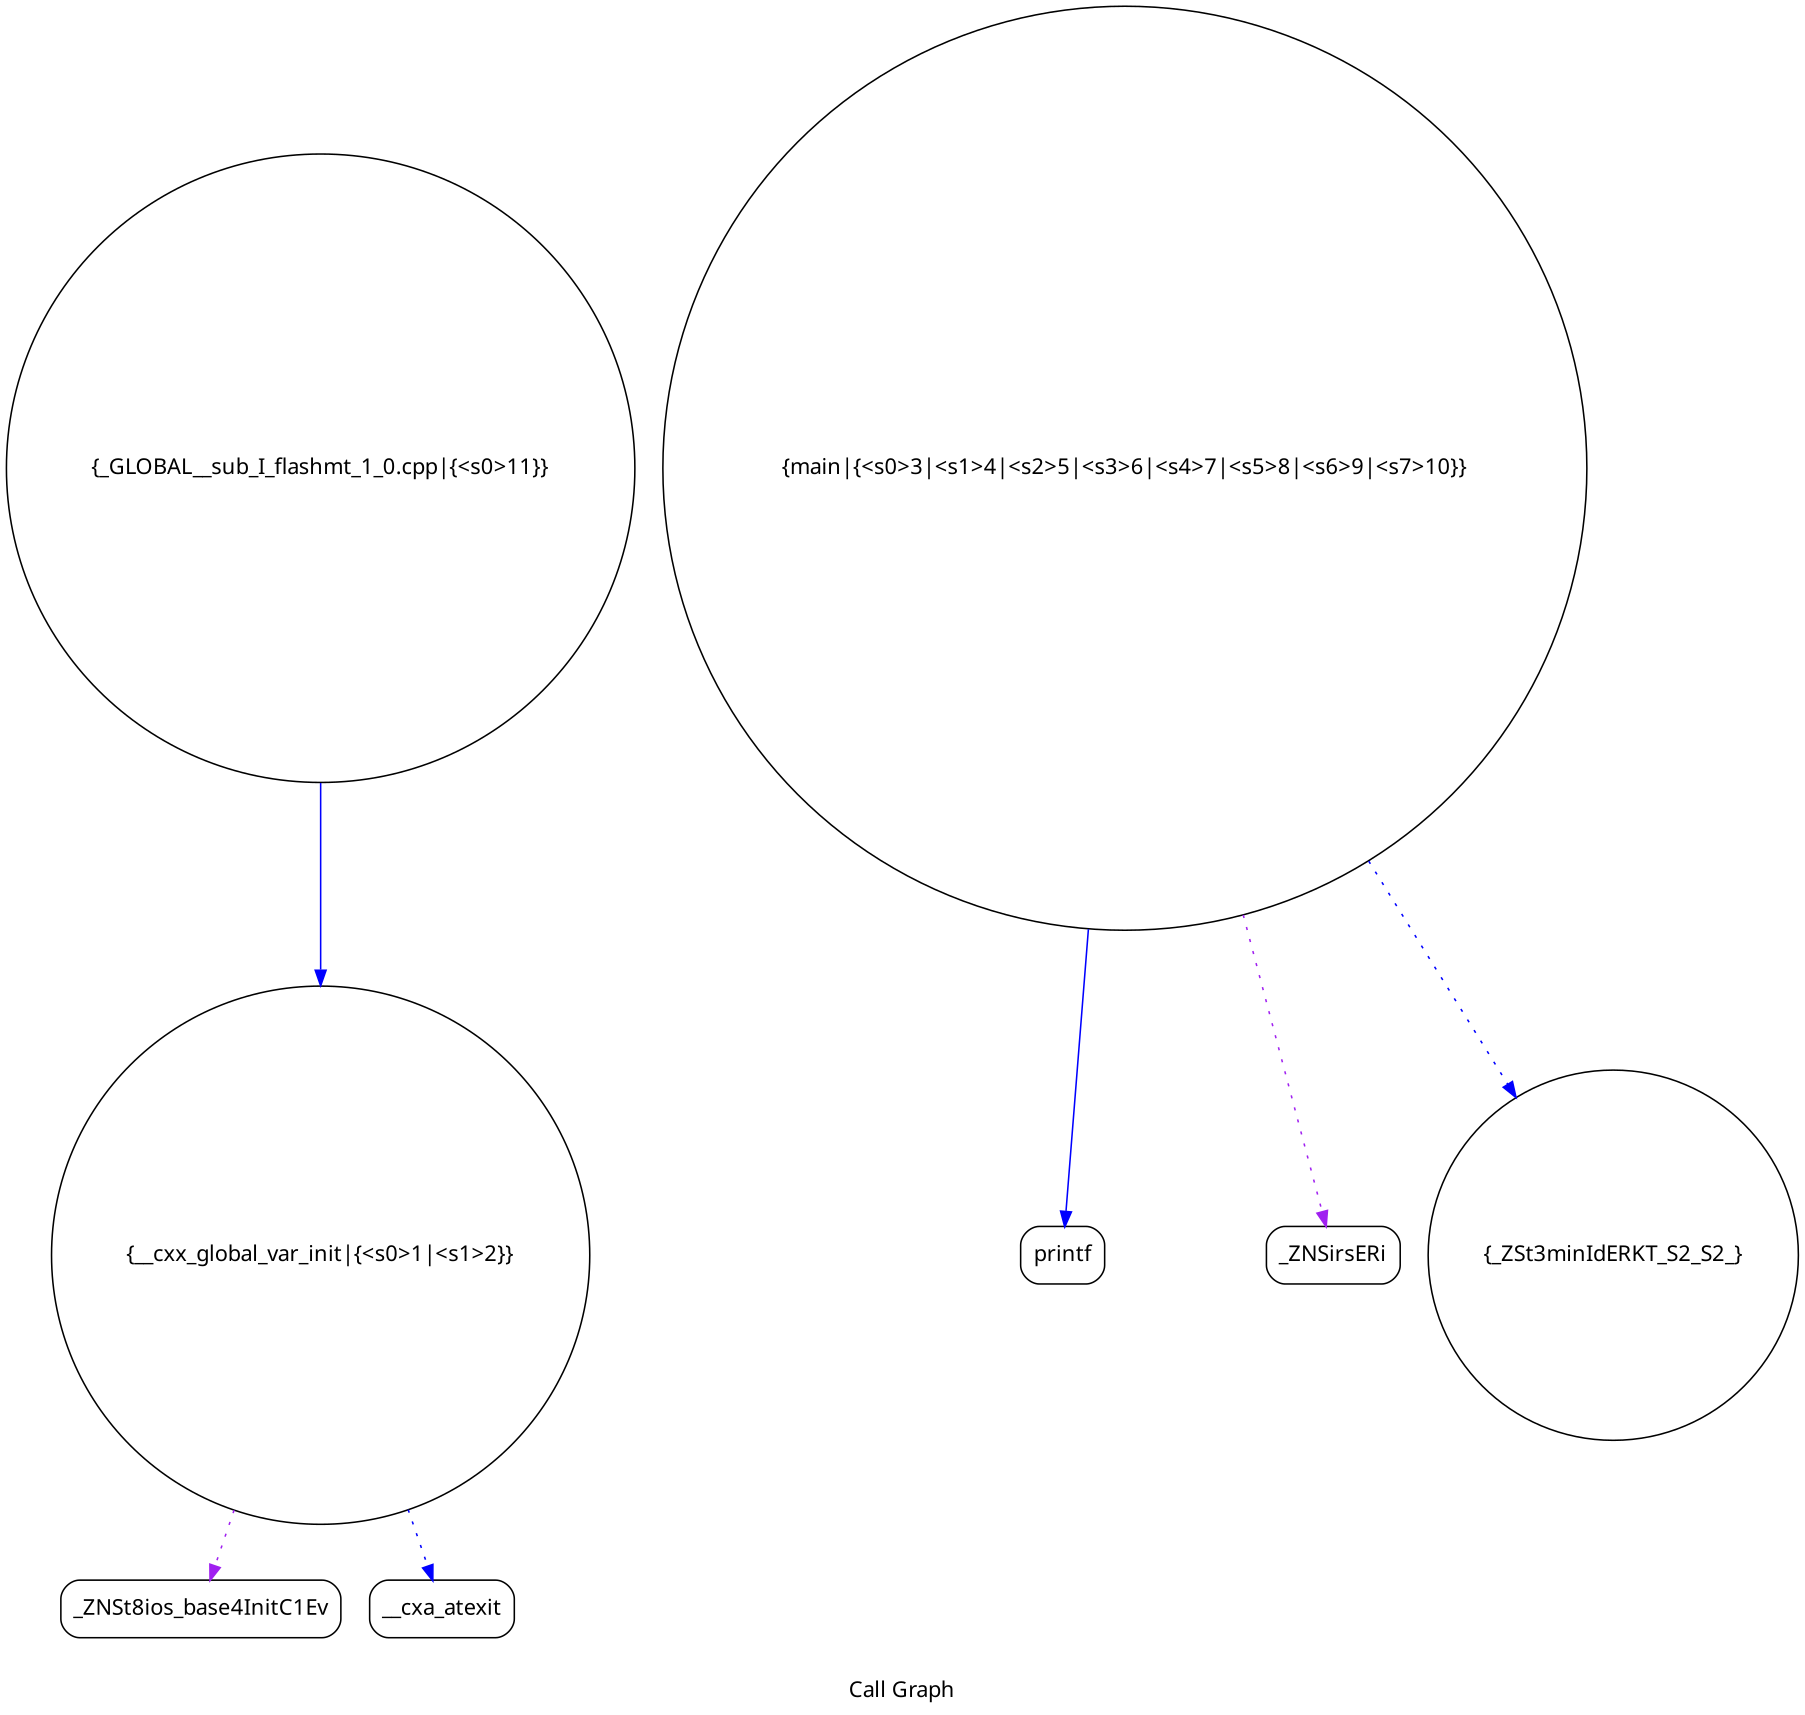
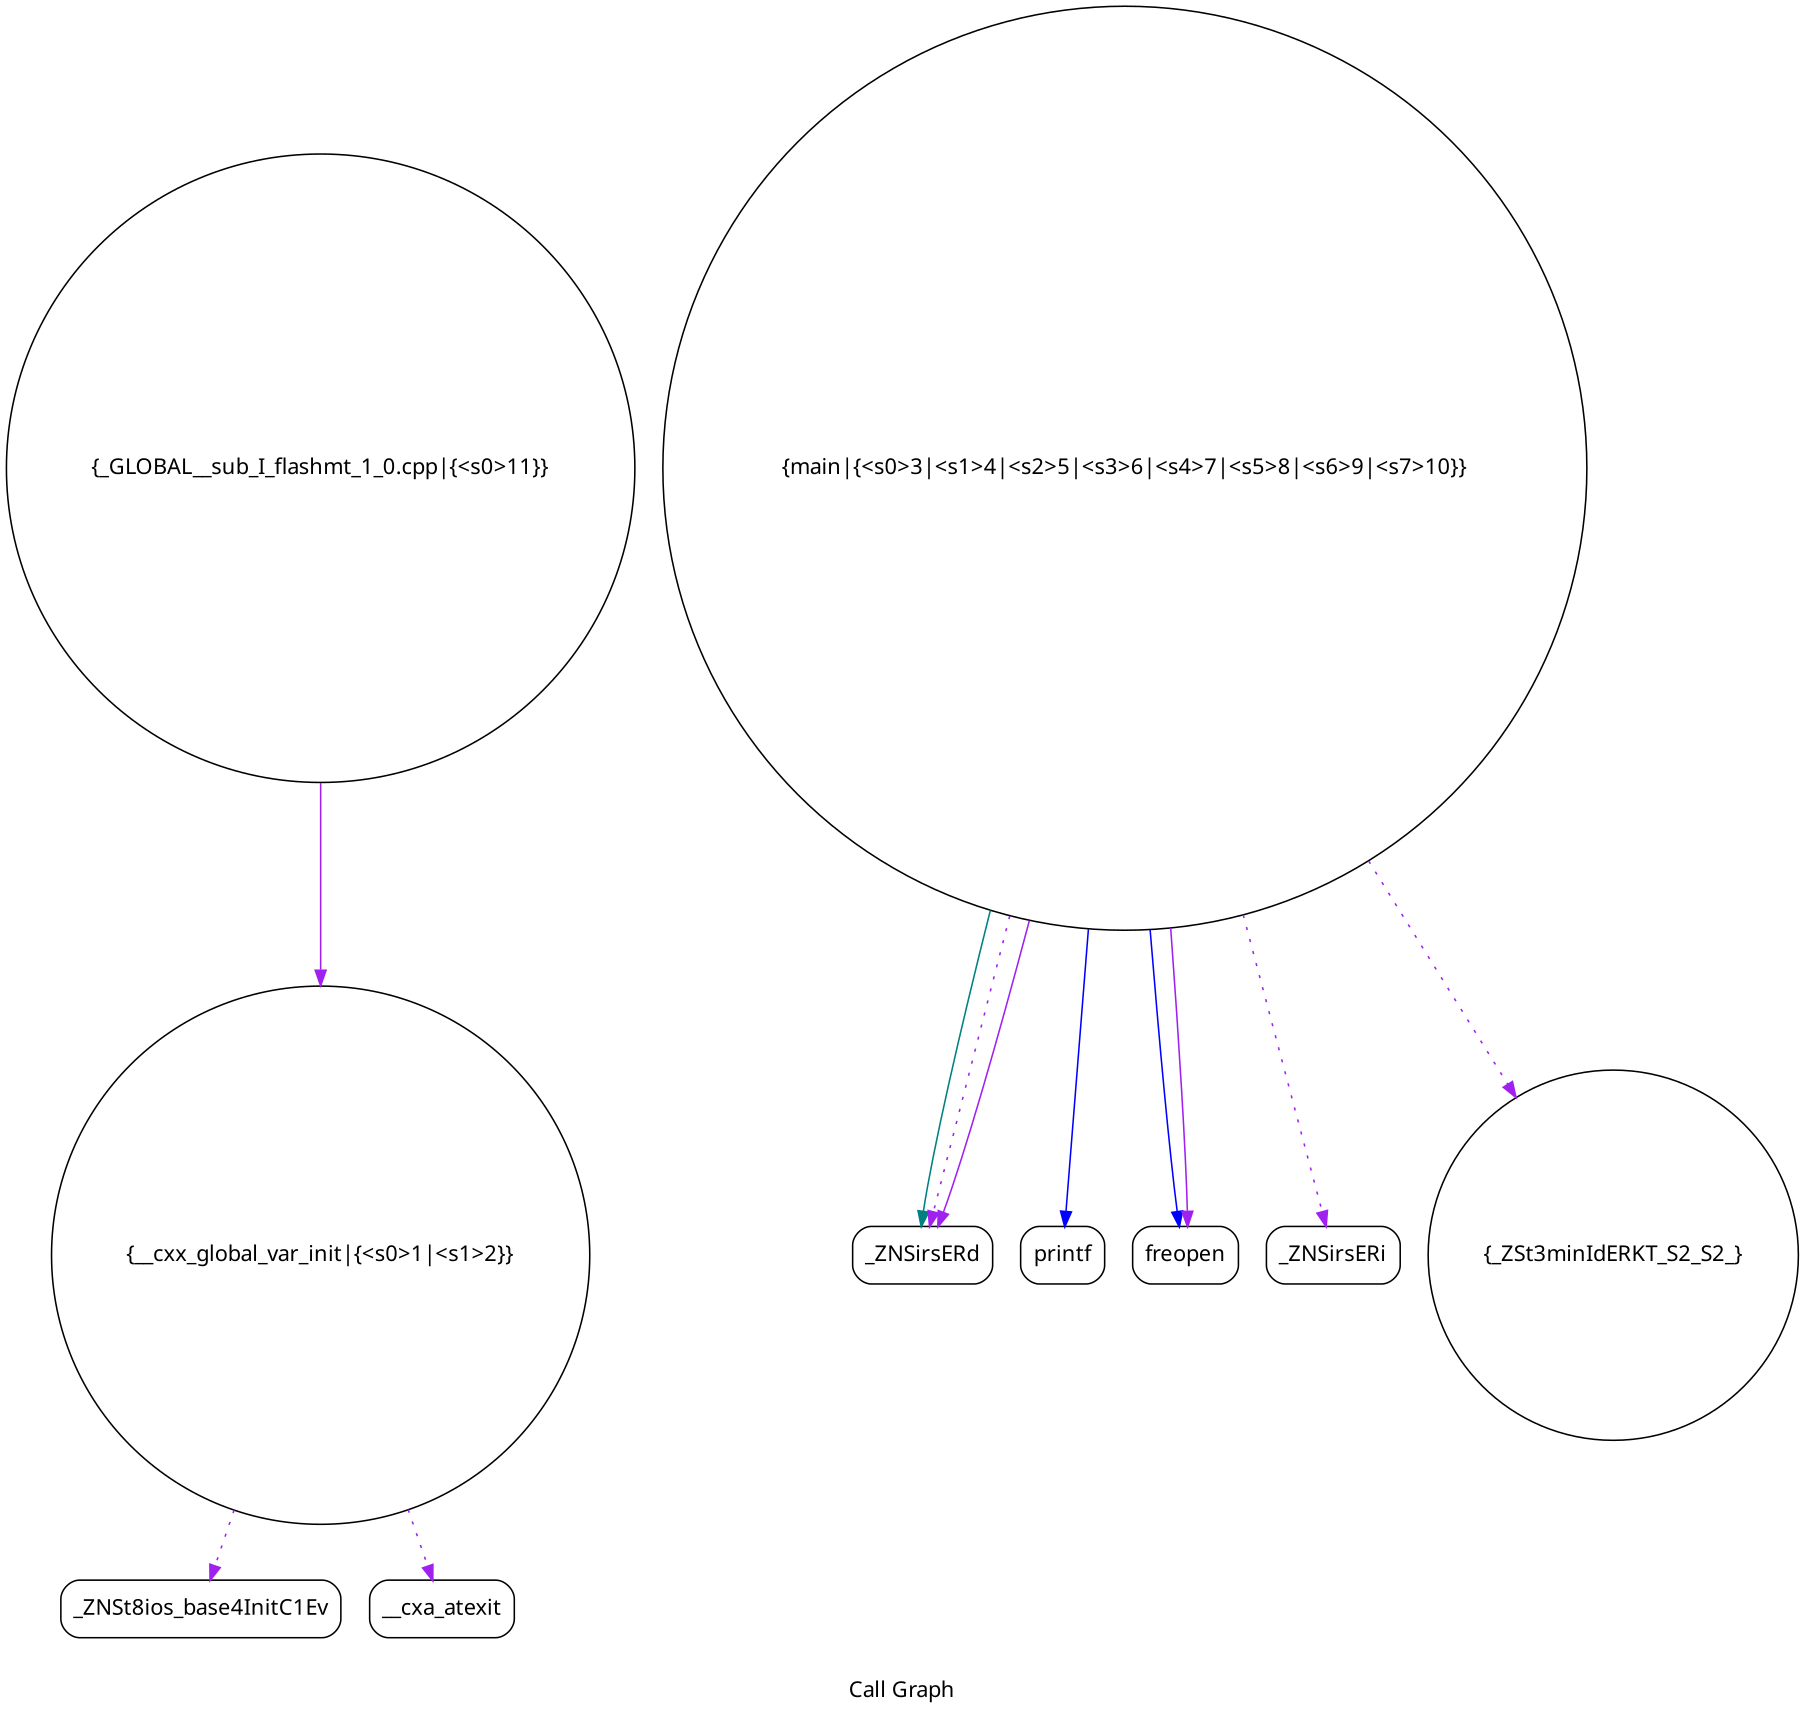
  digraph {
    fontname="Noto Sans"
    label="Call Graph"
    node [fontname="Noto Sans" shape=Mrecord]
    edge [color=purple fontname="Noto Sans" style=solid tailport=s0]
    n1 [label="{__cxx_global_var_init|{<s0>1|<s1>2}}" shape=circle]
    n2 [label="{_ZNSt8ios_base4InitC1Ev}"]
    n3 [label="{__cxa_atexit}"]
+   n4 [label="{_ZNSirsERd}"]
    n5 [label="{printf}"]
    n6 [label="{main|{<s0>3|<s1>4|<s2>5|<s3>6|<s4>7|<s5>8|<s6>9|<s7>10}}" shape=circle]
+   n7 [label="{freopen}"]
    n8 [label="{_ZNSirsERi}"]
    n9 [label="{_ZSt3minIdERKT_S2_S2_}" shape=circle]
    n10 [label="{_GLOBAL__sub_I_flashmt_1_0.cpp|{<s0>11}}" shape=circle]
    n1 -> n2 [style=dotted]
-   n1 -> n3 [color=blue style=dotted tailport=s1]
+   n1 -> n3 [style=dotted tailport=s1]
+   n6 -> n4 [color=teal tailport=s3]
+   n6 -> n4 [style=dotted tailport=s4]
+   n6 -> n4 [tailport=s5]
    n6 -> n5 [color=blue tailport=s7]
+   n6 -> n7 [color=blue]
+   n6 -> n7 [tailport=s1]
    n6 -> n8 [style=dotted tailport=s2]
-   n6 -> n9 [color=blue style=dotted tailport=s6]
-   n10 -> n1 [color=blue]
+   n6 -> n9 [style=dotted tailport=s6]
+   n10 -> n1
  }
